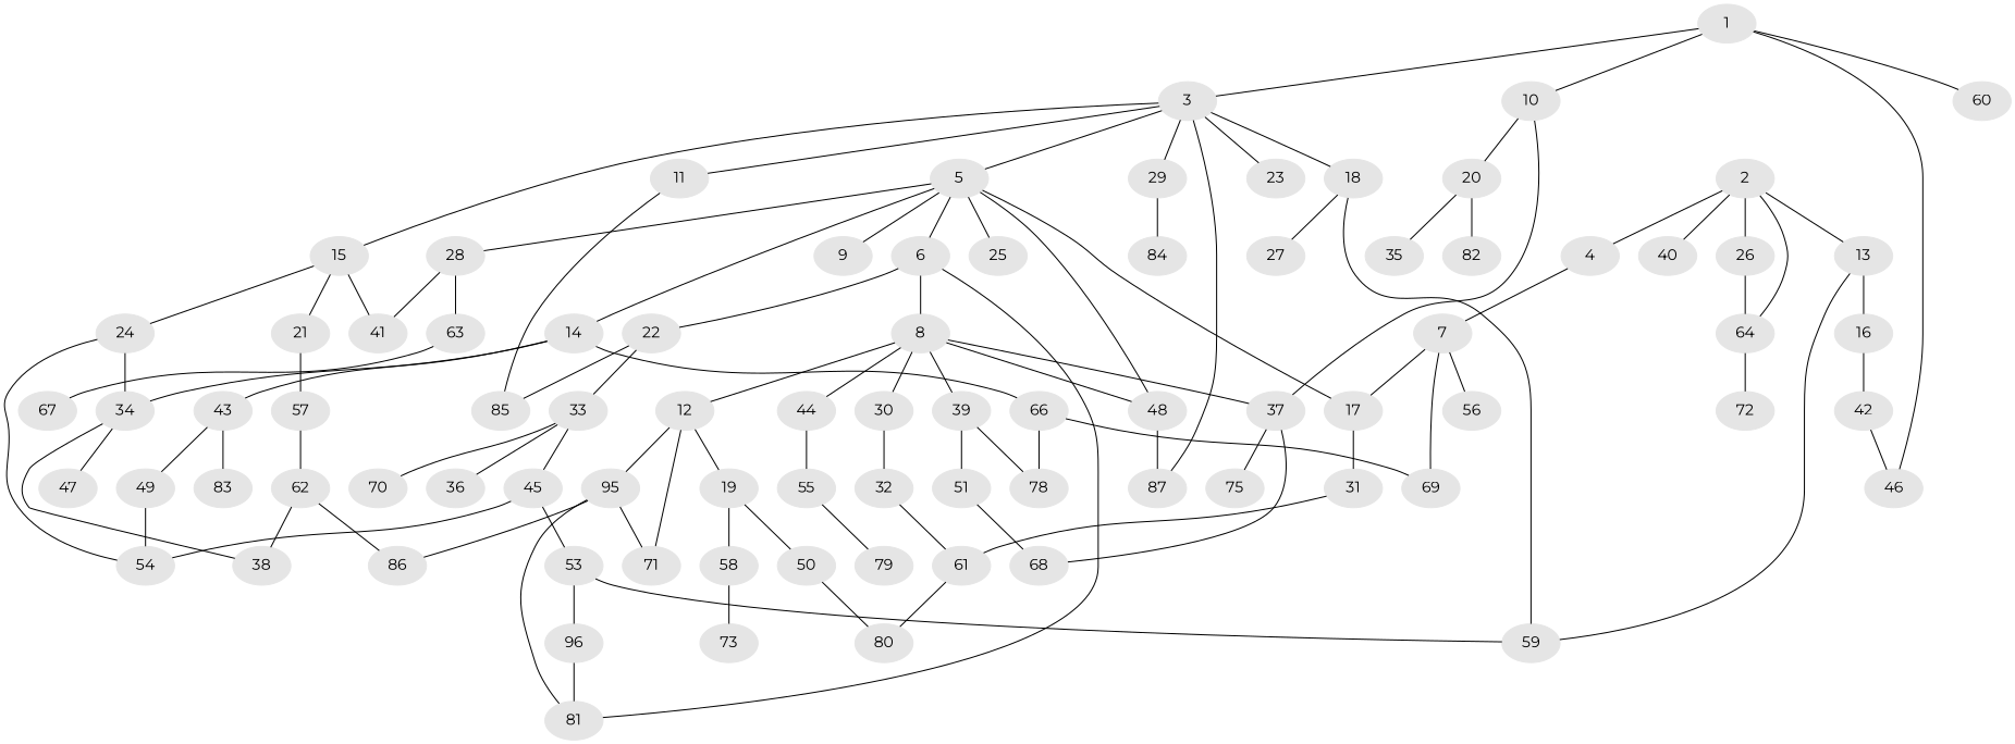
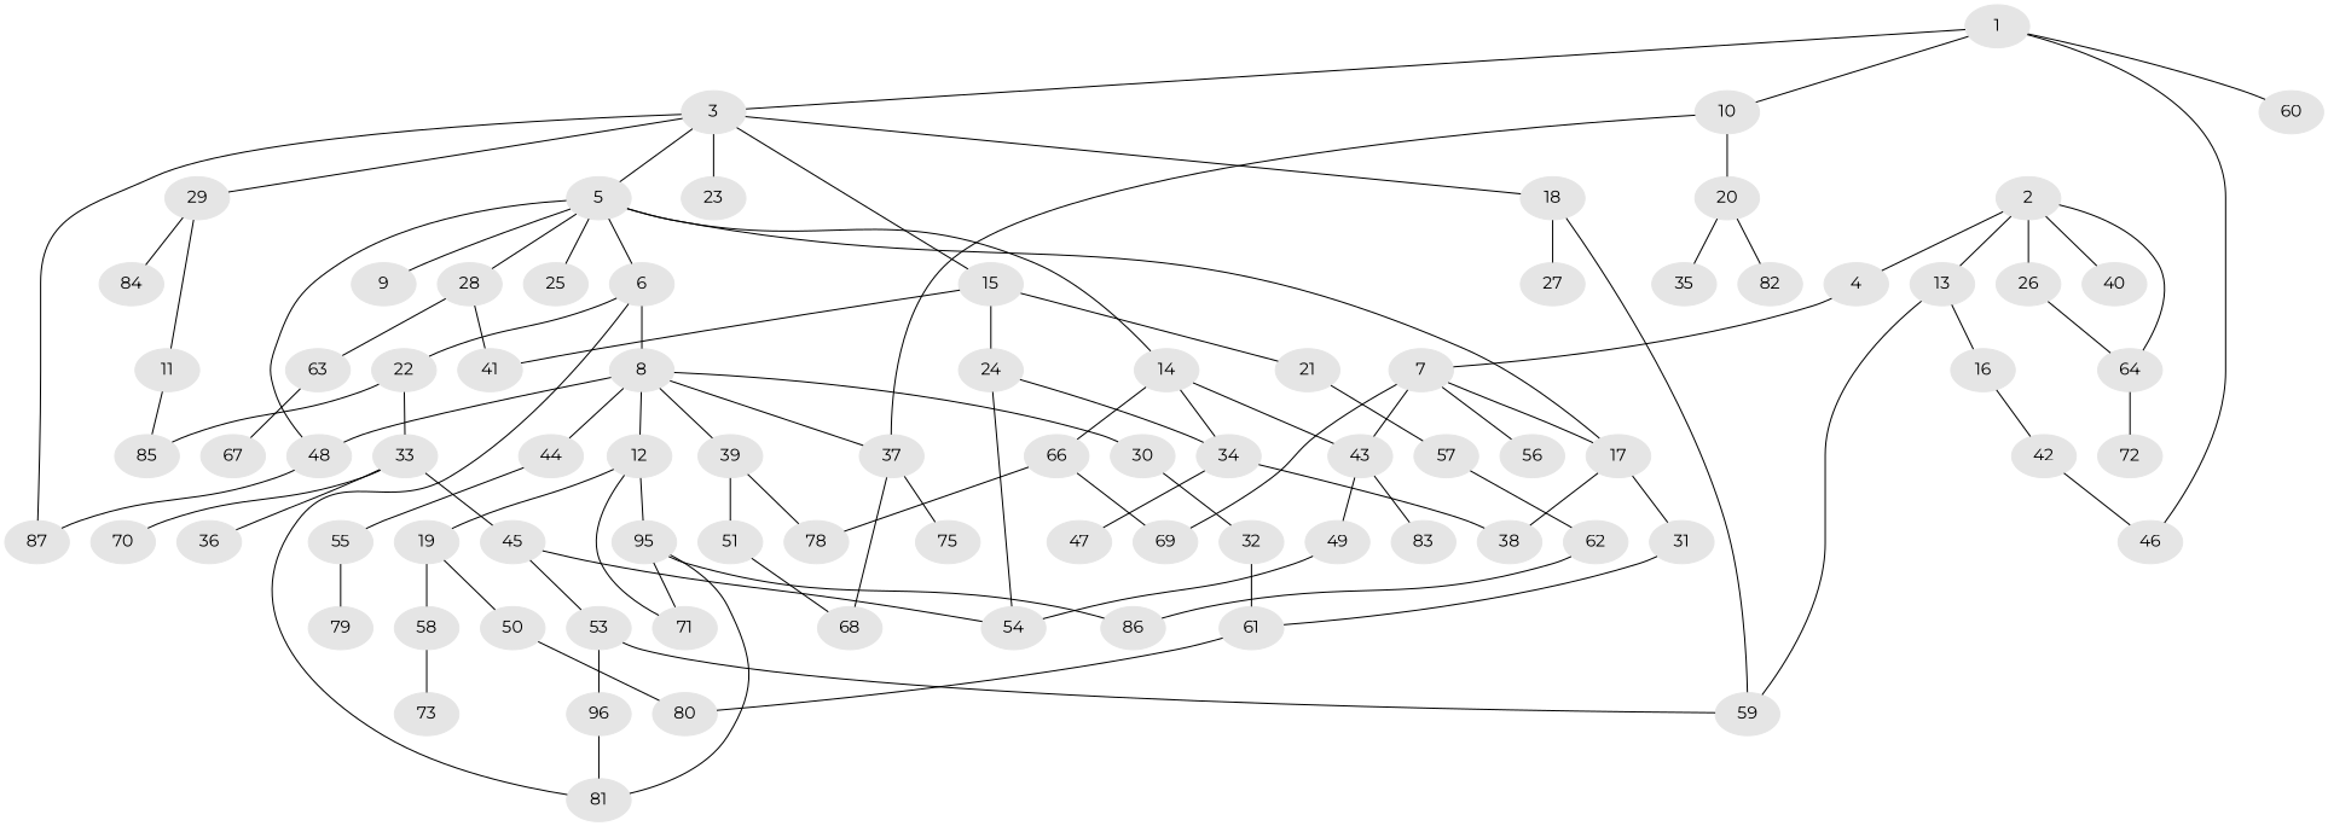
  graph {
    fontname=Montserrat
    node [color=gray90 fontname=Montserrat style=filled]
    edge [fontname=Montserrat]
    1
    3
    10
    46
    60
    2
    4
    13
    26
    40
    5
    11
    15
    18
    23
    29
    n17 [label=87]
    37
    20
    7
    16
    59
    64
    6
    9
    14
    17
    25
    28
    48
    85
    21
    24
    41
    27
    84
    43
    56
    69
    8
    22
    81
    34
    66
    31
    38
    63
    12
    30
    39
    44
    33
    49
    83
    19
    n56 [label=95]
    71
    32
    68
    75
    51
    78
    55
    35
    82
    50
    58
    86
    42
    47
    57
    54
    61
    80
    73
    62
    36
    45
    70
    72
    67
    53
    79
    n84 [label=96]
    1 -- 3
    1 -- 10
    1 -- 46
    1 -- 60
    3 -- 5
-   3 -- 11
+   29 -- 11
    3 -- 15
    3 -- 18
    3 -- 23
    3 -- 29
    3 -- n17
    10 -- 37
    10 -- 20
    2 -- 4
    2 -- 13
    2 -- 26
    2 -- 40
    4 -- 7
    13 -- 16
    13 -- 59
    26 -- 64
    5 -- 6
    5 -- 9
    5 -- 14
    5 -- 17
    5 -- 25
    5 -- 28
    5 -- 48
    11 -- 85
    15 -- 21
    15 -- 24
    15 -- 41
    18 -- 59
    18 -- 27
    29 -- 84
    37 -- 68
    37 -- 75
    20 -- 35
    20 -- 82
    7 -- 17
+   7 -- 43
    7 -- 56
    7 -- 69
    16 -- 42
    64 -- 2
    64 -- 72
    6 -- 8
    6 -- 22
    6 -- 81
    14 -- 43
    14 -- 34
    14 -- 66
    17 -- 31
-   62 -- 38
+   17 -- 38
    28 -- 41
    28 -- 63
    48 -- n17
    21 -- 57
    24 -- 34
    24 -- 54
    43 -- 49
    43 -- 83
    8 -- 37
    8 -- 48
    8 -- 12
    8 -- 30
    8 -- 39
    8 -- 44
    22 -- 85
    22 -- 33
    34 -- 38
    34 -- 47
    66 -- 69
    66 -- 78
    31 -- 61
    63 -- 67
    12 -- 19
    12 -- n56
    12 -- 71
    30 -- 32
    39 -- 51
    39 -- 78
    44 -- 55
    33 -- 36
    33 -- 45
    33 -- 70
    49 -- 54
    19 -- 50
    19 -- 58
    n56 -- 81
    n56 -- 71
    n56 -- 86
    32 -- 61
    51 -- 68
    55 -- 79
    50 -- 80
    58 -- 73
    42 -- 46
    57 -- 62
    61 -- 80
    62 -- 86
    45 -- 54
    45 -- 53
    53 -- 59
    53 -- n84
    n84 -- 81
  }
